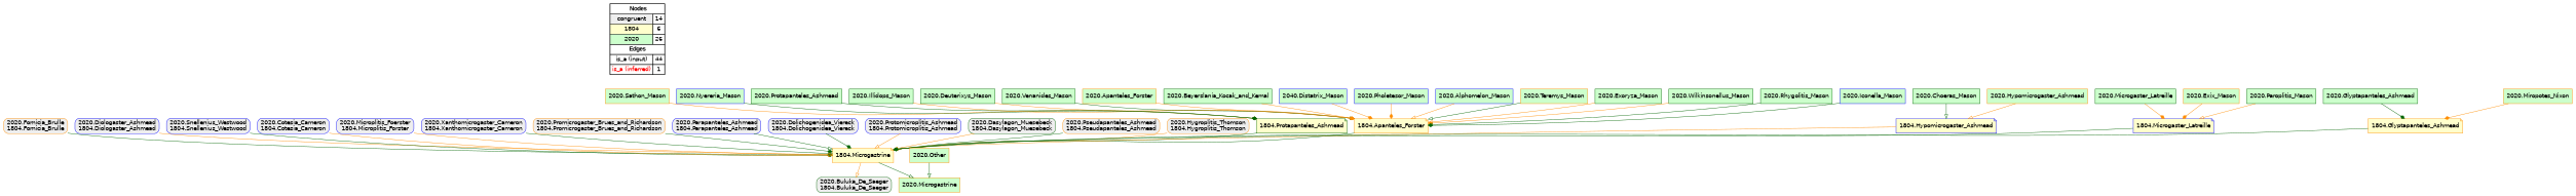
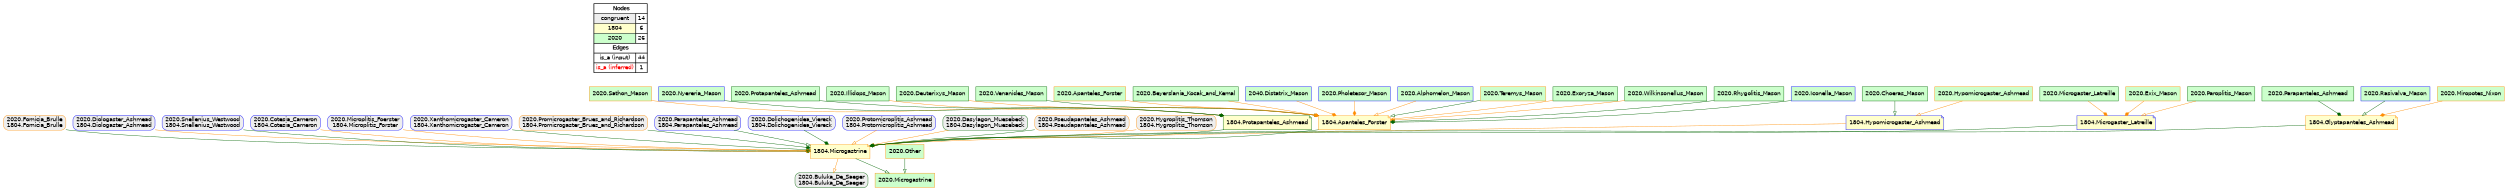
  digraph {
    rankdir=TB
    node [fillcolor="#CCFFCC" fontname=helvetica shape=box style=filled color=blue]
    edge [arrowhead=onormal color=darkorange constraint=true penwidth=1 style=solid]
    n1 [fillcolor=white label=<   <TABLE BORDER="0" CELLBORDER="1" CELLSPACING="0" CELLPADDING="4">  <TR> <TD COLSPAN="2"><font face="Arial Black"> Nodes</font></TD> </TR>  <TR>   <TD bgcolor="#EEEEEE" fontname="helvetica">congruent</TD>   <TD>14</TD>   </TR>  <TR>   <TD bgcolor="#FFFFCC" fontname="helvetica">1804</TD>   <TD>6</TD>   </TR>  <TR>   <TD bgcolor="#CCFFCC" fontname="helvetica">2020</TD>   <TD>26</TD>   </TR>  <TR> <TD COLSPAN="2"><font face = "Arial Black"> Edges </font></TD> </TR>  <TR>   <TD><font color ="#000000">is_a (input)</font></TD><TD>44</TD> </TR> <TR>   <TD><font color ="#FF0000">is_a (inferred)</font></TD><TD>1</TD> </TR> </TABLE>   > margin=0 color=""]
    "2020.Fornicia_Brulle\n1804.Fornicia_Brulle" [color=darkorange fillcolor="#EEEEEE" style="filled,rounded"]
    "1804.Microgastrine" [color=darkorange fillcolor="#FFFFCC" shape=note]
    "2020.Buluka_De_Saeger\n1804.Buluka_De_Saeger" [color=darkgreen fillcolor="#EEEEEE" style="filled,rounded"]
    "2020.Microgastrine" [color=darkorange]
    "2020.Diologaster_Ashmead\n1804.Diologaster_Ashmead" [fillcolor="#EEEEEE" style="filled,rounded"]
    "2020.Snellenius_Westwood\n1804.Snellenius_Westwood" [fillcolor="#EEEEEE" style="filled,rounded"]
    "2020.Cotesia_Cameron\n1804.Cotesia_Cameron" [fillcolor="#EEEEEE" style="filled,rounded"]
    "2020.Microplitis_Foerster\n1804.Microplitis_Forster" [fillcolor="#EEEEEE" style="filled,rounded"]
    "2020.Xanthomicrogaster_Cameron\n1804.Xanthomicrogaster_Cameron" [fillcolor="#EEEEEE" style="filled,rounded"]
    "2020.Promicrogaster_Brues_and_Richardson\n1804.Promicrogaster_Brues_and_Richardson" [color=darkorange fillcolor="#EEEEEE" style="filled,rounded"]
    "2020.Parapanteles_Ashmead\n1804.Parapanteles_Ashmead" [fillcolor="#EEEEEE" style="filled,rounded"]
    "2020.Dolichogenidea_Viereck\n1804.Dolichogenidea_Viereck" [fillcolor="#EEEEEE" style="filled,rounded"]
    "2020.Protomicroplitis_Ashmead\n1804.Protomicroplitis_Ashmead" [fillcolor="#EEEEEE" style="filled,rounded"]
    "2020.Dasylagon_Muesebeck\n1804.Dasylagon_Muesebeck" [color=darkgreen fillcolor="#EEEEEE" style="filled,rounded"]
    "2020.Pseudapanteles_Ashmead\n1804.Pseudapanteles_Ashmead" [color=darkorange fillcolor="#EEEEEE" style="filled,rounded"]
    "2020.Hygroplitis_Thomson\n1804.Hygroplitis_Thomson" [color=darkorange fillcolor="#EEEEEE" style="filled,rounded"]
    "1804.Protapanteles_Ashmead" [color=darkgreen fillcolor="#FFFFCC" shape=note]
    "1804.Apanteles_Forster" [color=darkorange fillcolor="#FFFFCC" shape=note]
    "1804.Hypomicrogaster_Ashmead" [fillcolor="#FFFFCC" shape=note]
    "1804.Microgaster_Latreille" [fillcolor="#FFFFCC" shape=note]
    "1804.Glyptapanteles_Ashmead" [color=darkorange fillcolor="#FFFFCC" shape=note]
    "2020.Microgaster_Latreille" [color=darkgreen]
    "2020.Illidops_Mason" [color=darkgreen]
-   "2020.Glyptapanteles_Ashmead" [color=darkgreen]
+   "2020.Glyptapanteles_Ashmead" [color=darkgreen label="2020.Parapanteles_Ashmead"]
+   "2020.Rasivalva_Mason"
    "2020.Choeras_Mason" [color=darkgreen]
    "2020.Sathon_Mason" [color=darkorange]
    "2020.Deuterixys_Mason" [color=darkgreen]
    "2020.Miropotes_Nixon" [color=darkorange]
    "2020.Venanides_Mason" [color=darkgreen]
    "2020.Other" [color=darkorange]
    "2020.Apanteles_Forster" [color=darkorange]
    "2020.Beyerslania_Kocak_and_Kemal" [color=darkgreen]
    n35 [label="2040.Distatrix_Mason"]
    "2020.Hypomicrogaster_Ashmead" [color=darkorange]
    "2020.Exix_Mason" [color=darkorange]
    "2020.Pholetesor_Mason"
    "2020.Alphomelon_Mason"
    "2020.Teremys_Mason" [color=darkorange]
    "2020.Exoryza_Mason" [color=darkgreen]
    "2020.Paroplitis_Mason" [color=darkgreen]
    "2020.Nyereria_Mason"
    "2020.Wilkinsonellus_Mason" [color=darkgreen]
    "2020.Rhygolitis_Mason" [color=darkgreen]
    "2020.Protapanteles_Ashmead" [color=darkgreen]
    "2020.Iconella_Mason"
    subgraph sub_1 {
      rank=source
      n1
    }
    "2020.Fornicia_Brulle\n1804.Fornicia_Brulle" -> "1804.Microgastrine" [arrowhead=diamond color=darkgreen]
    "1804.Microgastrine" -> "2020.Buluka_De_Saeger\n1804.Buluka_De_Saeger"
    "1804.Microgastrine" -> "2020.Microgastrine" [color=darkgreen]
    "2020.Diologaster_Ashmead\n1804.Diologaster_Ashmead" -> "1804.Microgastrine" [arrowhead=diamond]
    "2020.Snellenius_Westwood\n1804.Snellenius_Westwood" -> "1804.Microgastrine" [arrowhead=diamond color=darkgreen]
    "2020.Cotesia_Cameron\n1804.Cotesia_Cameron" -> "1804.Microgastrine"
    "2020.Microplitis_Foerster\n1804.Microplitis_Forster" -> "1804.Microgastrine"
    "2020.Xanthomicrogaster_Cameron\n1804.Xanthomicrogaster_Cameron" -> "1804.Microgastrine" [color=darkgreen]
    "2020.Promicrogaster_Brues_and_Richardson\n1804.Promicrogaster_Brues_and_Richardson" -> "1804.Microgastrine" [arrowhead=diamond color=darkgreen]
    "2020.Parapanteles_Ashmead\n1804.Parapanteles_Ashmead" -> "1804.Microgastrine" [color=darkgreen]
    "2020.Dolichogenidea_Viereck\n1804.Dolichogenidea_Viereck" -> "1804.Microgastrine" [arrowhead=diamond color=darkgreen]
    "2020.Protomicroplitis_Ashmead\n1804.Protomicroplitis_Ashmead" -> "1804.Microgastrine"
    "2020.Dasylagon_Muesebeck\n1804.Dasylagon_Muesebeck" -> "1804.Microgastrine"
    "2020.Pseudapanteles_Ashmead\n1804.Pseudapanteles_Ashmead" -> "1804.Microgastrine" [color=darkgreen]
    "2020.Hygroplitis_Thomson\n1804.Hygroplitis_Thomson" -> "1804.Microgastrine"
    "1804.Protapanteles_Ashmead" -> "1804.Microgastrine" [arrowhead=diamond color=darkgreen]
    "1804.Apanteles_Forster" -> "1804.Microgastrine" [arrowhead=diamond color=darkgreen]
    "1804.Hypomicrogaster_Ashmead" -> "1804.Microgastrine"
    "1804.Microgaster_Latreille" -> "1804.Microgastrine" [arrowhead=diamond color=darkgreen]
    "1804.Glyptapanteles_Ashmead" -> "1804.Microgastrine" [color=darkgreen]
    "2020.Microgaster_Latreille" -> "1804.Microgaster_Latreille" [arrowhead=diamond]
    "2020.Illidops_Mason" -> "1804.Apanteles_Forster"
    "2020.Glyptapanteles_Ashmead" -> "1804.Glyptapanteles_Ashmead" [arrowhead=diamond color=darkgreen]
+   "2020.Rasivalva_Mason" -> "1804.Glyptapanteles_Ashmead" [color=darkgreen]
    "2020.Choeras_Mason" -> "1804.Hypomicrogaster_Ashmead" [color=darkgreen]
    "2020.Sathon_Mason" -> "1804.Protapanteles_Ashmead" [arrowhead=diamond]
    "2020.Deuterixys_Mason" -> "1804.Apanteles_Forster" [arrowhead=diamond]
    "2020.Miropotes_Nixon" -> "1804.Glyptapanteles_Ashmead" [arrowhead=diamond]
    "2020.Venanides_Mason" -> "1804.Apanteles_Forster" [color=darkgreen]
    "2020.Other" -> "2020.Microgastrine" [color=darkgreen]
    "2020.Apanteles_Forster" -> "1804.Apanteles_Forster" [arrowhead=diamond]
    "2020.Beyerslania_Kocak_and_Kemal" -> "1804.Apanteles_Forster"
    n35 -> "1804.Apanteles_Forster" [arrowhead=diamond]
    "2020.Hypomicrogaster_Ashmead" -> "1804.Hypomicrogaster_Ashmead"
    "2020.Exix_Mason" -> "1804.Microgaster_Latreille" [arrowhead=diamond]
    "2020.Pholetesor_Mason" -> "1804.Apanteles_Forster" [arrowhead=diamond]
    "2020.Alphomelon_Mason" -> "1804.Apanteles_Forster"
    "2020.Teremys_Mason" -> "1804.Apanteles_Forster" [color=darkgreen]
    "2020.Exoryza_Mason" -> "1804.Apanteles_Forster"
    "2020.Paroplitis_Mason" -> "1804.Microgaster_Latreille"
    "2020.Nyereria_Mason" -> "1804.Protapanteles_Ashmead" [arrowhead=diamond color=darkgreen]
    "2020.Wilkinsonellus_Mason" -> "1804.Apanteles_Forster" [arrowhead=diamond]
    "2020.Rhygolitis_Mason" -> "1804.Apanteles_Forster" [color=darkgreen]
    "2020.Protapanteles_Ashmead" -> "1804.Protapanteles_Ashmead" [arrowhead=diamond color=darkgreen]
    "2020.Iconella_Mason" -> "1804.Apanteles_Forster" [arrowhead=diamond color=darkgreen]
  }
